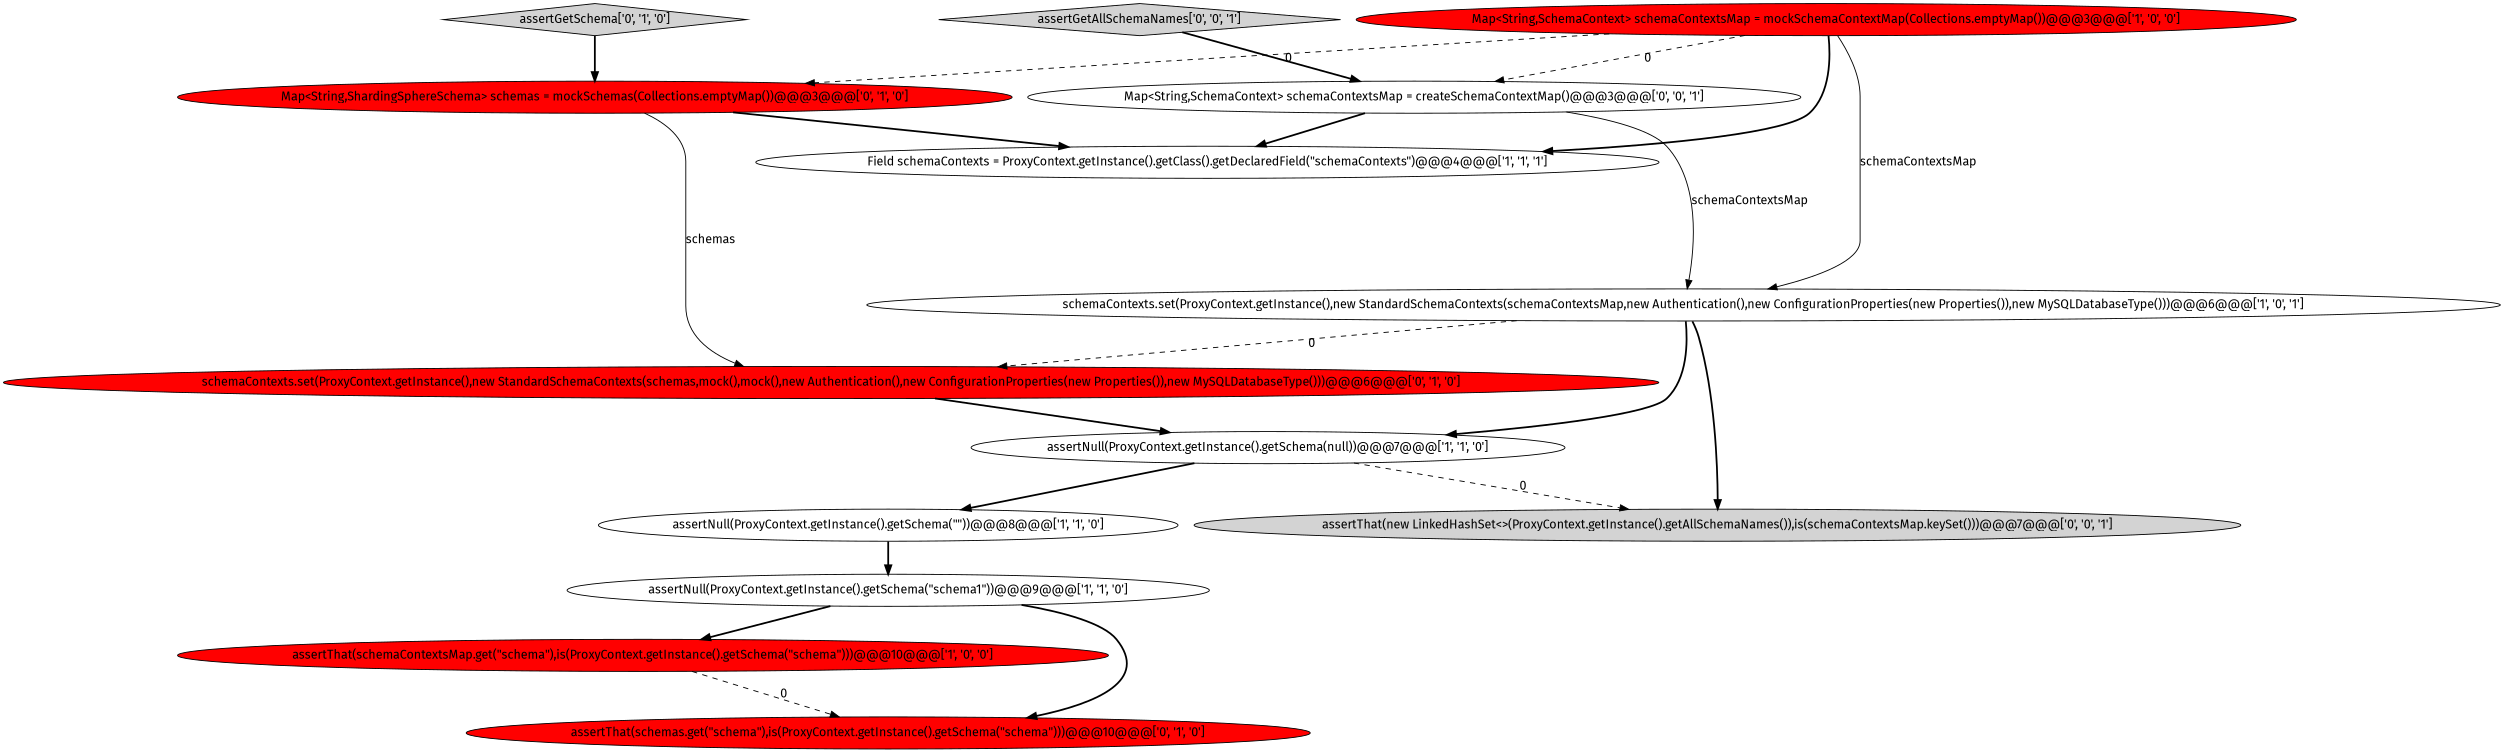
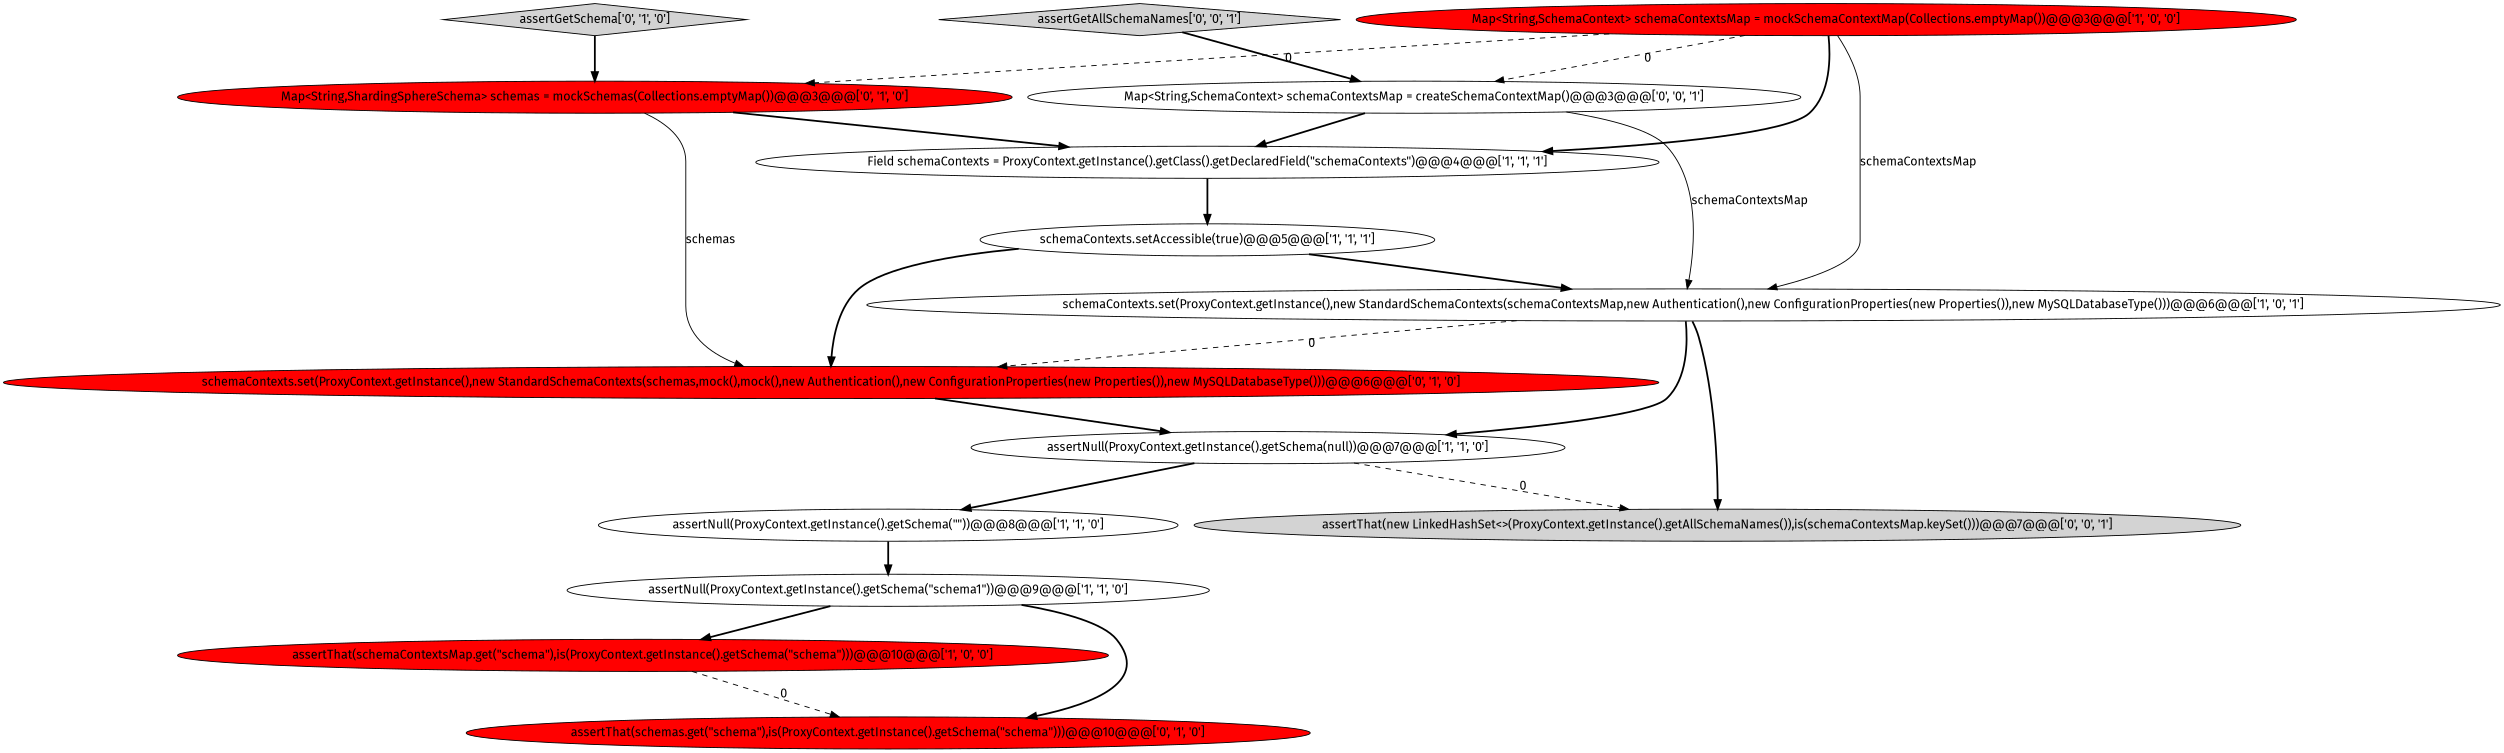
  digraph {
    fontname="Fira Sans"
    node [fillcolor=white fontname="Fira Sans" shape=ellipse style=filled]
    edge [fontname="Fira Sans" style=bold]
    n1 [fillcolor=red label="assertThat(schemaContextsMap.get(\"schema\"),is(ProxyContext.getInstance().getSchema(\"schema\")))@@@10@@@['1', '0', '0']"]
    n2 [fillcolor=red label="assertThat(schemas.get(\"schema\"),is(ProxyContext.getInstance().getSchema(\"schema\")))@@@10@@@['0', '1', '0']"]
    n3 [label="assertNull(ProxyContext.getInstance().getSchema(\"\"))@@@8@@@['1', '1', '0']"]
    n4 [label="assertNull(ProxyContext.getInstance().getSchema(\"schema1\"))@@@9@@@['1', '1', '0']"]
+   n5 [label="schemaContexts.setAccessible(true)@@@5@@@['1', '1', '1']"]
    n6 [fillcolor=red label="schemaContexts.set(ProxyContext.getInstance(),new StandardSchemaContexts(schemas,mock(),mock(),new Authentication(),new ConfigurationProperties(new Properties()),new MySQLDatabaseType()))@@@6@@@['0', '1', '0']"]
    n7 [label="schemaContexts.set(ProxyContext.getInstance(),new StandardSchemaContexts(schemaContextsMap,new Authentication(),new ConfigurationProperties(new Properties()),new MySQLDatabaseType()))@@@6@@@['1', '0', '1']"]
    n8 [label="assertNull(ProxyContext.getInstance().getSchema(null))@@@7@@@['1', '1', '0']"]
    n9 [fillcolor=lightgray label="assertThat(new LinkedHashSet<>(ProxyContext.getInstance().getAllSchemaNames()),is(schemaContextsMap.keySet()))@@@7@@@['0', '0', '1']"]
    n10 [fillcolor=red label="Map<String,SchemaContext> schemaContextsMap = mockSchemaContextMap(Collections.emptyMap())@@@3@@@['1', '0', '0']"]
    n11 [fillcolor=red label="Map<String,ShardingSphereSchema> schemas = mockSchemas(Collections.emptyMap())@@@3@@@['0', '1', '0']"]
    n12 [label="Field schemaContexts = ProxyContext.getInstance().getClass().getDeclaredField(\"schemaContexts\")@@@4@@@['1', '1', '1']"]
    n13 [label="Map<String,SchemaContext> schemaContextsMap = createSchemaContextMap()@@@3@@@['0', '0', '1']"]
    n14 [fillcolor=lightgray label="assertGetAllSchemaNames['0', '0', '1']" shape=diamond]
    n15 [fillcolor=lightgray label="assertGetSchema['0', '1', '0']" shape=diamond]
    n1 -> n2 [label=0 style=dashed]
    n3 -> n4
    n4 -> n1
    n4 -> n2
+   n5 -> n6
+   n5 -> n7
    n6 -> n8
    n7 -> n6 [label=0 style=dashed]
    n7 -> n8
    n7 -> n9
    n8 -> n3
    n8 -> n9 [label=0 style=dashed]
    n10 -> n7 [label=schemaContextsMap style=solid]
    n10 -> n11 [label=0 style=dashed]
    n10 -> n12
    n10 -> n13 [label=0 style=dashed]
    n11 -> n6 [label=schemas style=solid]
    n11 -> n12
+   n12 -> n5
    n13 -> n7 [label=schemaContextsMap style=solid]
    n13 -> n12
    n14 -> n13
    n15 -> n11
  }
